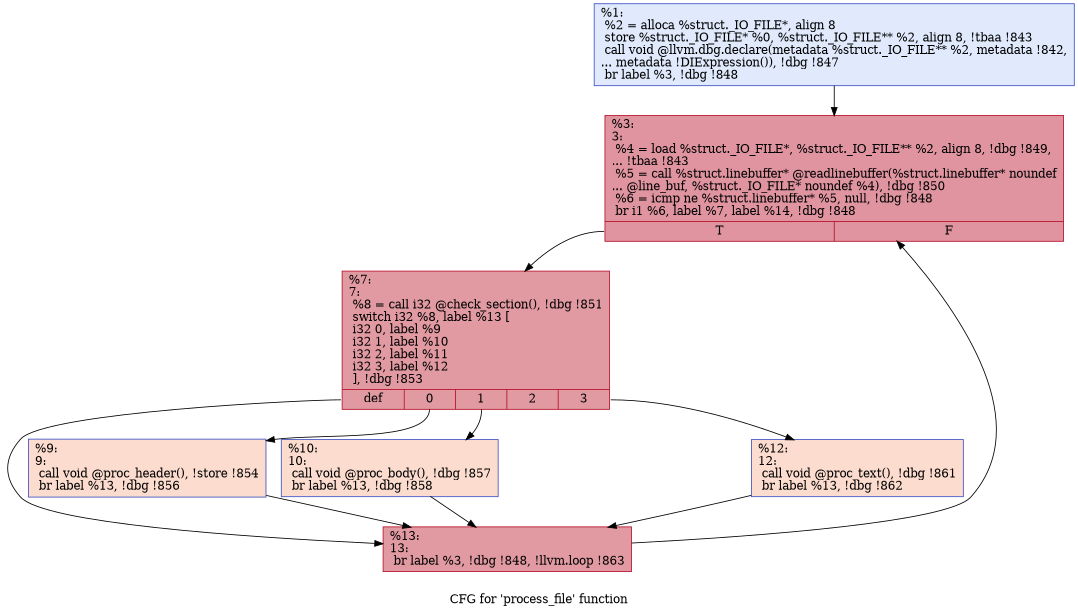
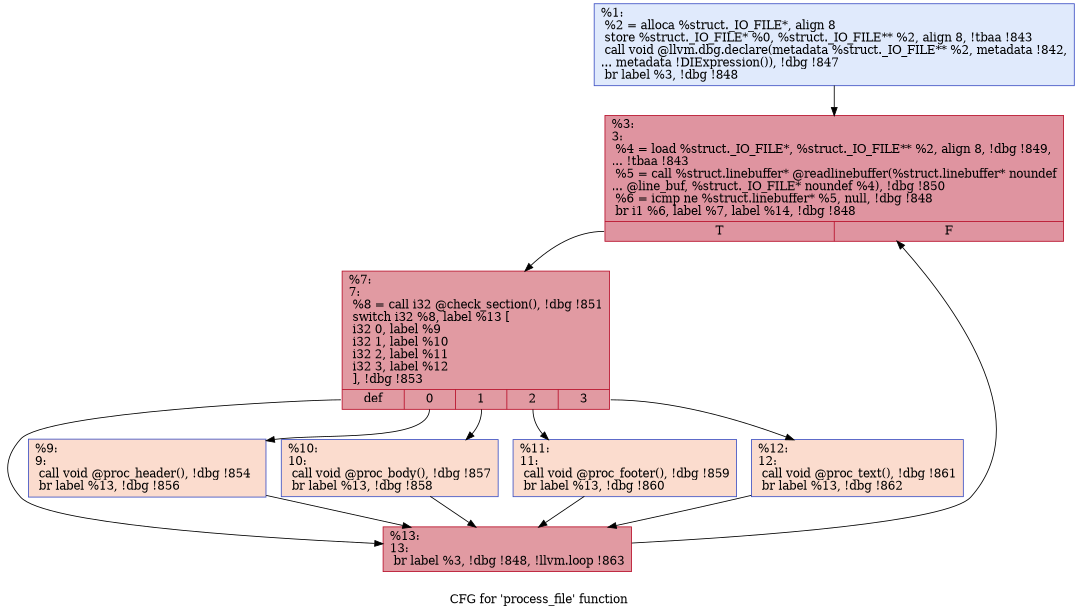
  digraph {
    label="CFG for 'process_file' function"
    node [color="#3d50c3ff" fillcolor="#f7af9170" shape=record style=filled]
    n1 [fillcolor="#b9d0f970" label="{%1:\l  %2 = alloca %struct._IO_FILE*, align 8\l  store %struct._IO_FILE* %0, %struct._IO_FILE** %2, align 8, !tbaa !843\l  call void @llvm.dbg.declare(metadata %struct._IO_FILE** %2, metadata !842,\l... metadata !DIExpression()), !dbg !847\l  br label %3, !dbg !848\l}"]
    n2 [color="#b70d28ff" fillcolor="#b70d2870" label="{%3:\l3:                                                \l  %4 = load %struct._IO_FILE*, %struct._IO_FILE** %2, align 8, !dbg !849,\l... !tbaa !843\l  %5 = call %struct.linebuffer* @readlinebuffer(%struct.linebuffer* noundef\l... @line_buf, %struct._IO_FILE* noundef %4), !dbg !850\l  %6 = icmp ne %struct.linebuffer* %5, null, !dbg !848\l  br i1 %6, label %7, label %14, !dbg !848\l|{<s0>T|<s1>F}}"]
    n3 [color="#b70d28ff" fillcolor="#bb1b2c70" label="{%7:\l7:                                                \l  %8 = call i32 @check_section(), !dbg !851\l  switch i32 %8, label %13 [\l    i32 0, label %9\l    i32 1, label %10\l    i32 2, label %11\l    i32 3, label %12\l  ], !dbg !853\l|{<s0>def|<s1>0|<s2>1|<s3>2|<s4>3}}"]
    n4 [color="#b70d28ff" fillcolor="#bb1b2c70" label="{%13:\l13:                                               \l  br label %3, !dbg !848, !llvm.loop !863\l}"]
-   n5 [label="{%9:\l9:                                                \l  call void @proc_header(), !store !854\l  br label %13, !dbg !856\l}"]
+   n5 [label="{%9:\l9:                                                \l  call void @proc_header(), !dbg !854\l  br label %13, !dbg !856\l}"]
    n6 [label="{%10:\l10:                                               \l  call void @proc_body(), !dbg !857\l  br label %13, !dbg !858\l}"]
+   n7 [label="{%11:\l11:                                               \l  call void @proc_footer(), !dbg !859\l  br label %13, !dbg !860\l}"]
    n8 [label="{%12:\l12:                                               \l  call void @proc_text(), !dbg !861\l  br label %13, !dbg !862\l}"]
    n1 -> n2
    n2 -> n3 [tailport=s0]
    n3 -> n4 [tailport=s0]
    n3 -> n5 [tailport=s1]
    n3 -> n6 [tailport=s2]
+   n3 -> n7 [tailport=s3]
    n3 -> n8 [tailport=s4]
    n4 -> n2
    n5 -> n4
    n6 -> n4
+   n7 -> n4
    n8 -> n4
  }
